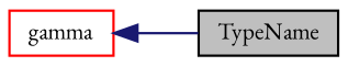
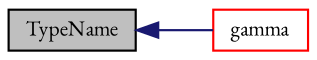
  digraph {
    rankdir=LR
    fontname="EB Garamond"
    node [fontname="EB Garamond" fontsize=10 shape=record]
    n1 [color=black fillcolor=grey75 fontcolor=black height=0.2 label=TypeName style=filled width=0.4]
    n2 [color=red height=0.2 label=gamma width=0.4]
-   n2 -> n1 [color=midnightblue dir=back fontname="EB Garamond" fontsize=10 labelfontname=FreeSans labelfontsize=10 style=solid]
+   n1 -> n2 [color=midnightblue dir=back fontname="EB Garamond" fontsize=10 labelfontname=FreeSans labelfontsize=10 style=solid]
  }
